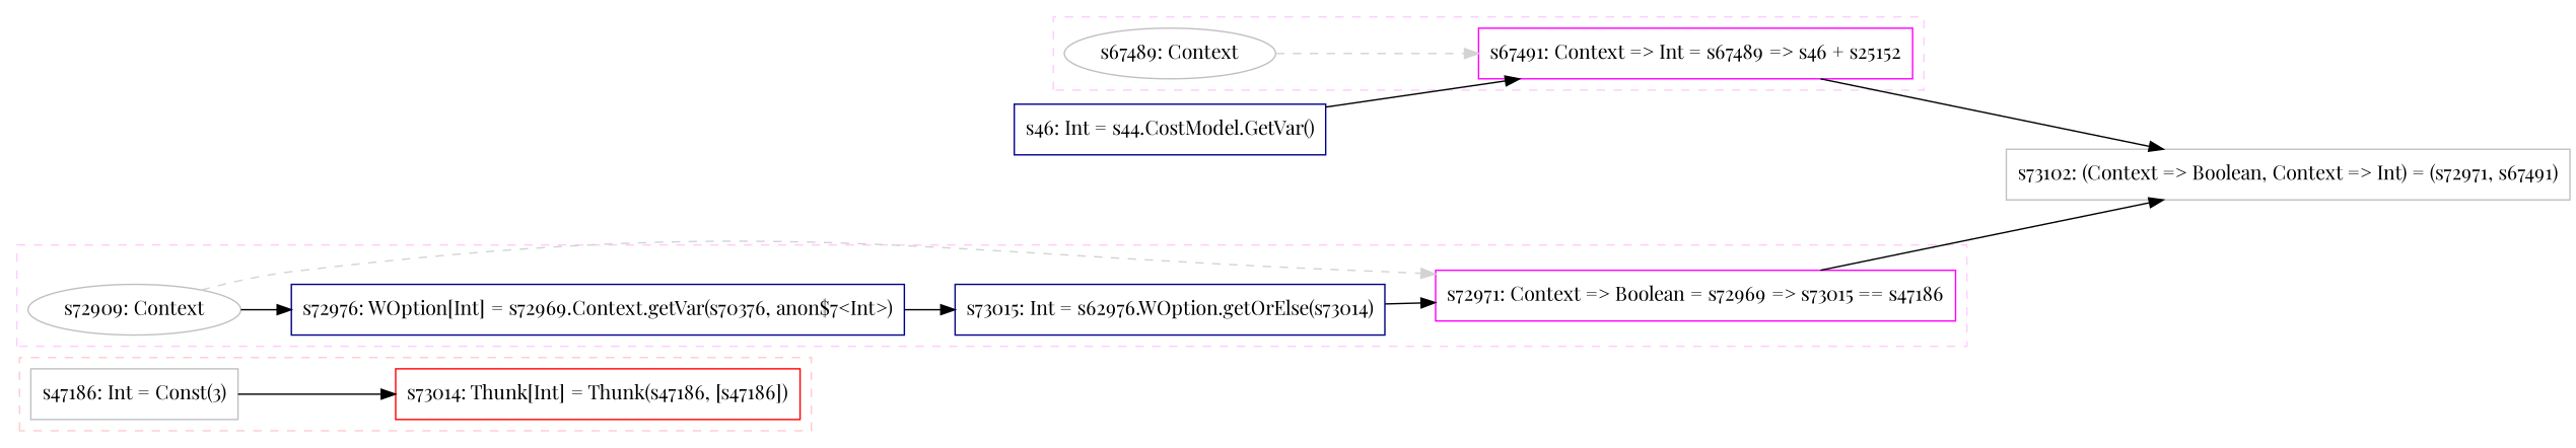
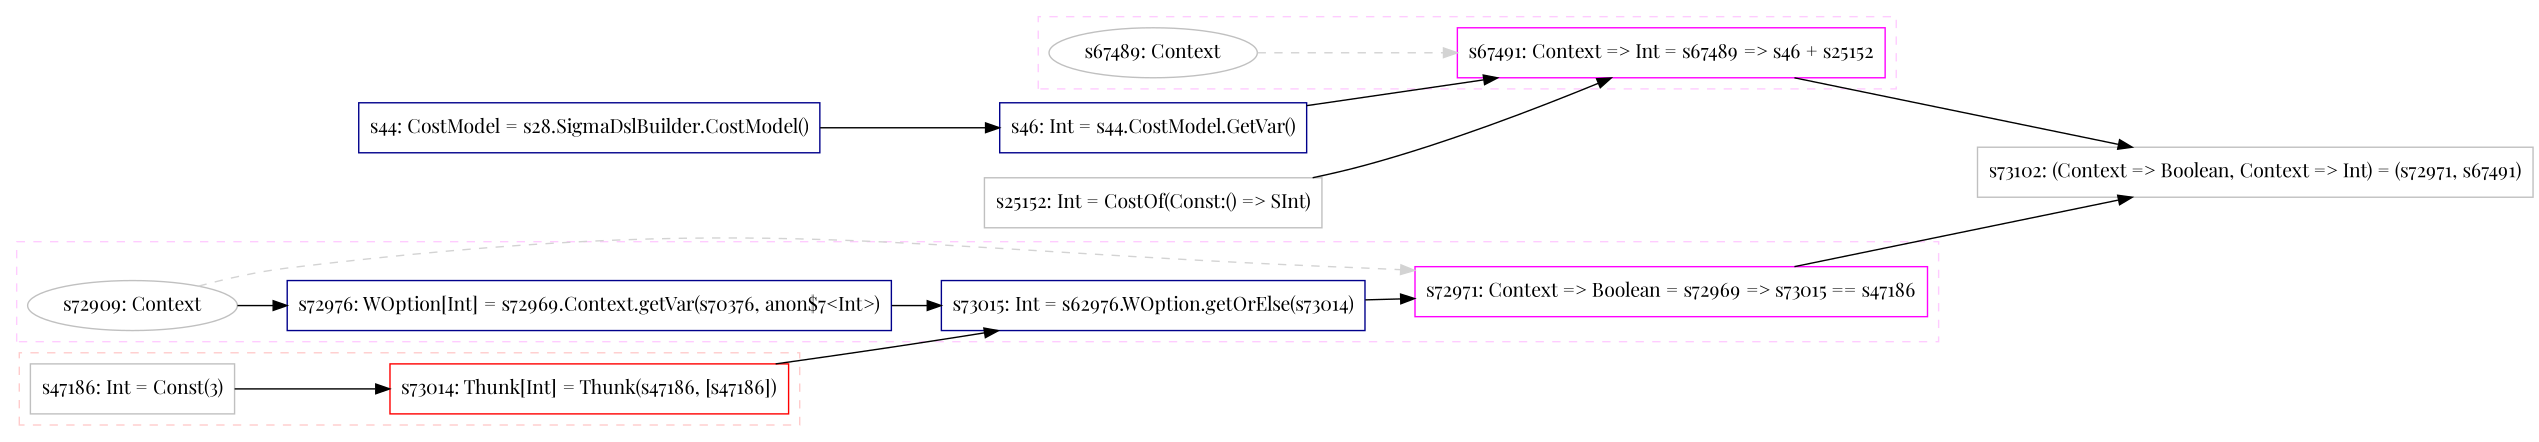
  digraph {
    concentrate=true
    fontname="Playfair Display"
    rankdir=LR
    node [color=gray fillcolor=white fontname="Playfair Display" shape=box style=filled]
    edge [fontname="Playfair Display" style=solid]
    n1 [color=red label="s73014: Thunk[Int] = Thunk(s47186, [s47186])"]
    n2 [label="s47186: Int = Const(3)"]
    n3 [label="s72909: Context" shape=oval]
    n4 [color=magenta label="s72971: Context => Boolean = s72969 => s73015 == s47186"]
    n5 [color=darkblue label="s72976: WOption[Int] = s72969.Context.getVar(s70376, anon$7<Int>)"]
    n6 [color=darkblue label="s73015: Int = s62976.WOption.getOrElse(s73014)"]
    n7 [label="s67489: Context" shape=oval]
    n8 [color=magenta label="s67491: Context => Int = s67489 => s46 + s25152"]
    n9 [label="s73102: (Context => Boolean, Context => Int) = (s72971, s67491)"]
+   n10 [color=darkblue label="s44: CostModel = s28.SigmaDslBuilder.CostModel()"]
    n11 [color=darkblue label="s46: Int = s44.CostModel.GetVar()"]
+   n12 [label="s25152: Int = CostOf(Const:() => SInt)"]
    subgraph cluster_1 {
      color="#FFCCCC"
      style=dashed
      n2
      subgraph sub_2 {
        color="#FFCCCC"
        rank=sink
        style=dashed
        n1
      }
    }
    subgraph cluster_3 {
      color="#FFCCFF"
      style=dashed
      n5
      n6
      subgraph sub_4 {
        color="#FFCCFF"
        rank=source
        style=dashed
        n3
      }
      subgraph sub_5 {
        color="#FFCCFF"
        rank=sink
        style=dashed
        n4
      }
    }
    subgraph cluster_6 {
      color="#FFCCFF"
      style=dashed
      subgraph sub_7 {
        color="#FFCCFF"
        rank=source
        style=dashed
        n7
      }
      subgraph sub_8 {
        color="#FFCCFF"
        rank=sink
        style=dashed
        n8
      }
    }
+   n1 -> n6
    n2 -> n1
    n3 -> n4 [color=lightgray style=dashed weight=0]
    n3 -> n5
    n4 -> n9
    n5 -> n6
    n6 -> n4
    n7 -> n8 [color=lightgray style=dashed weight=0]
    n8 -> n9
+   n10 -> n11
    n11 -> n8
+   n12 -> n8
  }
